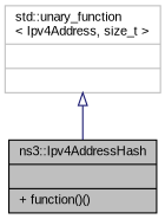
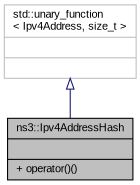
  digraph {
    fontname="Liberation Sans"
    node [fontname="Liberation Sans" fontsize=10 shape=record style=filled]
-   n1 [color=black fillcolor=grey75 fontcolor=black height=0.2 label="{ns3::Ipv4AddressHash\n||+ function()()\l}" width=0.4]
+   n1 [color=black fillcolor=grey75 fontcolor=black height=0.2 label="{ns3::Ipv4AddressHash\n||+ operator()()\l}" width=0.4]
    n2 [color=grey75 fillcolor=white height=0.2 label="{std::unary_function\l\< Ipv4Address, size_t \>\n||}" width=0.4]
    n2 -> n1 [arrowtail=onormal color=midnightblue dir=back fontname="Liberation Sans" fontsize=10 labelfontname=Helvetica labelfontsize=10 style=solid]
  }
